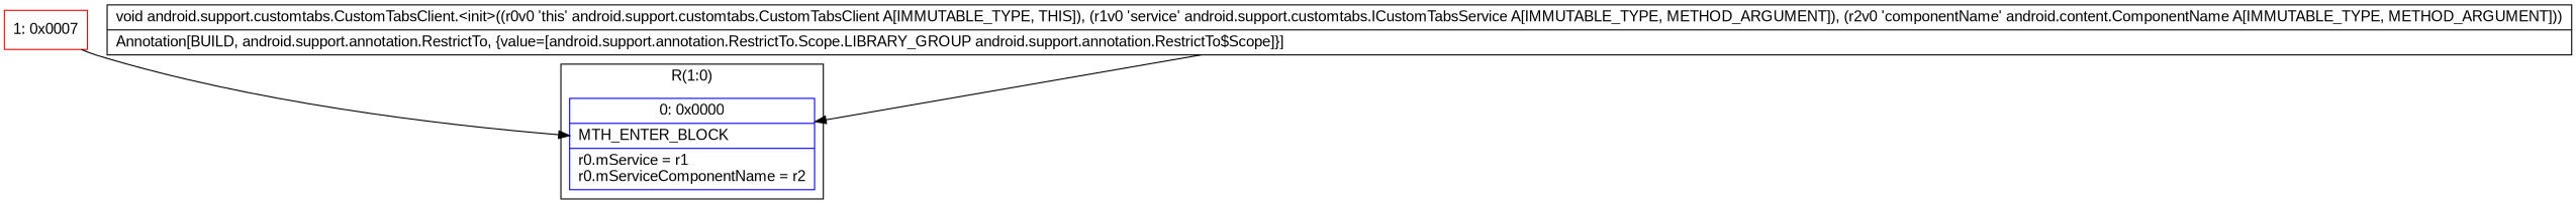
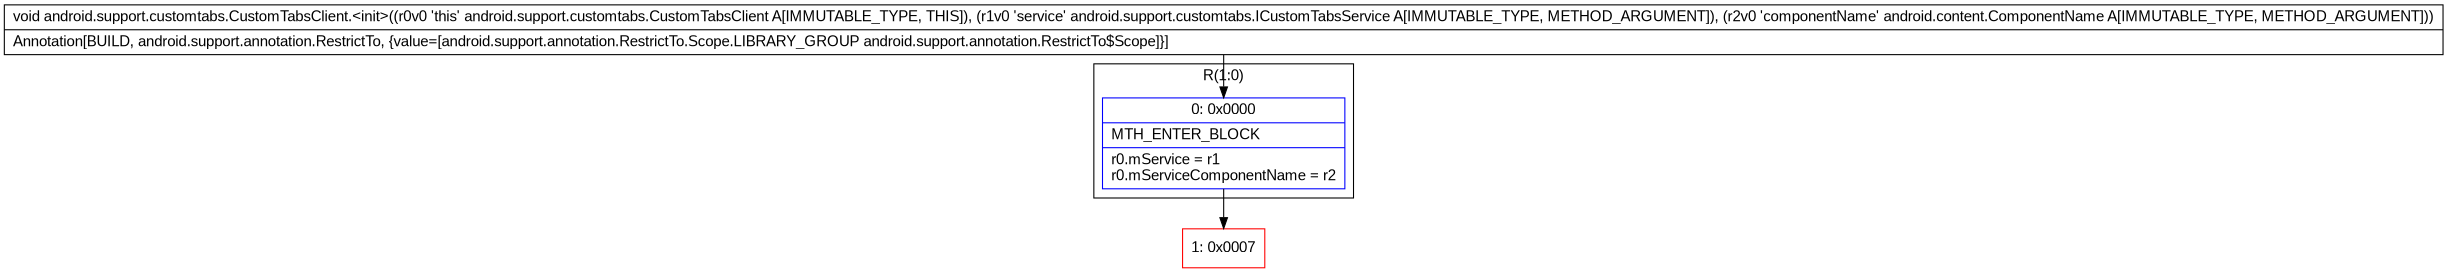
  digraph {
    fontname="Liberation Sans"
    node [shape=record fontname="Liberation Sans"]
    edge [fontname="Liberation Sans"]
    n1 [color=blue label="{0\:\ 0x0000|MTH_ENTER_BLOCK\l|r0.mService = r1\lr0.mServiceComponentName = r2\l}"]
    n2 [color=red label="{1\:\ 0x0007}"]
    n3 [label="{void android.support.customtabs.CustomTabsClient.\<init\>((r0v0 'this' android.support.customtabs.CustomTabsClient A[IMMUTABLE_TYPE, THIS]), (r1v0 'service' android.support.customtabs.ICustomTabsService A[IMMUTABLE_TYPE, METHOD_ARGUMENT]), (r2v0 'componentName' android.content.ComponentName A[IMMUTABLE_TYPE, METHOD_ARGUMENT]))  | Annotation[BUILD, android.support.annotation.RestrictTo, \{value=[android.support.annotation.RestrictTo.Scope.LIBRARY_GROUP android.support.annotation.RestrictTo$Scope]\}]\l}"]
    subgraph cluster_1 {
      label="R(1:0)"
      n1
    }
-   n2 -> n1
+   n1 -> n2
    n3 -> n1
  }
